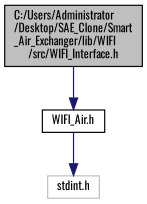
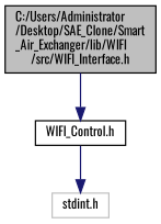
  digraph {
    fontname=Oswald
    node [color=black fillcolor=white fontname=Oswald fontsize=10 shape=record style=filled]
    edge [color=midnightblue fontname=Oswald fontsize=10 labelfontname=Helvetica labelfontsize=10 style=solid]
    n1 [fillcolor=grey75 fontcolor=black height=0.2 label="C:/Users/Administrator\l/Desktop/SAE_Clone/Smart\l_Air_Exchanger/lib/WIFI\l/src/WIFI_Interface.h" width=0.4]
-   n2 [height=0.2 label="WIFI_Air.h" width=0.4]
+   n2 [height=0.2 label="WIFI_Control.h" width=0.4]
    n3 [color=grey75 height=0.2 label="stdint.h" width=0.4]
    n1 -> n2
    n2 -> n3
  }
